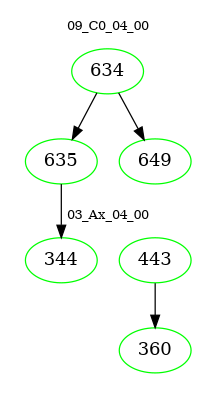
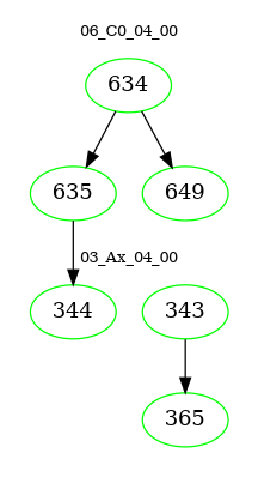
  digraph {
    node [color=green]
    edge [color=black]
-   n1 [label=443]
-   n2 [label=360]
+   n1 [label=343]
+   n2 [label=365]
    n3 [label=344]
    n4 [label=634]
    n5 [label=635]
    n6 [label=649]
    subgraph cluster_1 {
      color=white
      fontsize=10
      label="03_Ax_04_00"
      n1
      n2
      n3
    }
    subgraph cluster_2 {
      color=white
      fontsize=10
-     label="09_C0_04_00"
+     label="06_C0_04_00"
      n4
      n5
      n6
    }
    n1 -> n2
    n4 -> n5
    n4 -> n6
    n5 -> n3
  }
